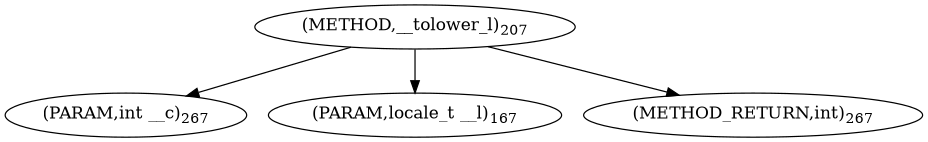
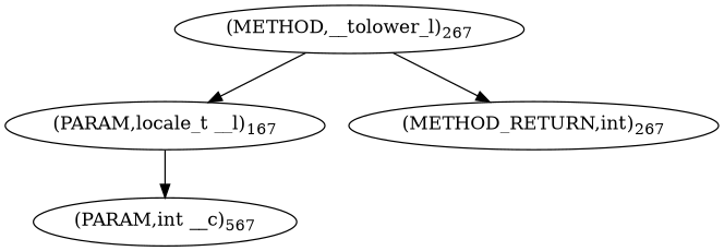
  digraph {
-   n1 [label=<(METHOD,__tolower_l)<SUB>207</SUB>>]
-   n2 [label=<(PARAM,int __c)<SUB>267</SUB>>]
+   n1 [label=<(METHOD,__tolower_l)<SUB>267</SUB>>]
+   n2 [label=<(PARAM,int __c)<SUB>567</SUB>>]
    n3 [label=<(PARAM,locale_t __l)<SUB>167</SUB>>]
    n4 [label=<(METHOD_RETURN,int)<SUB>267</SUB>>]
-   n1 -> n2
+   n3 -> n2
    n1 -> n3
    n1 -> n4
  }
